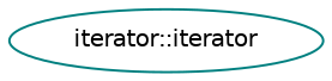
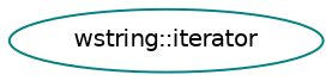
  digraph {
    rankdir=LR
-   n1 [color=teal fillcolor=white fontname=Helvetica fontsize=10 height=0.2 label="iterator::iterator" shape=ellipse style=filled width=0.4]
+   n1 [color=teal fillcolor=white fontname=Helvetica fontsize=10 height=0.2 label="wstring::iterator" shape=ellipse style=filled width=0.4]
  }
